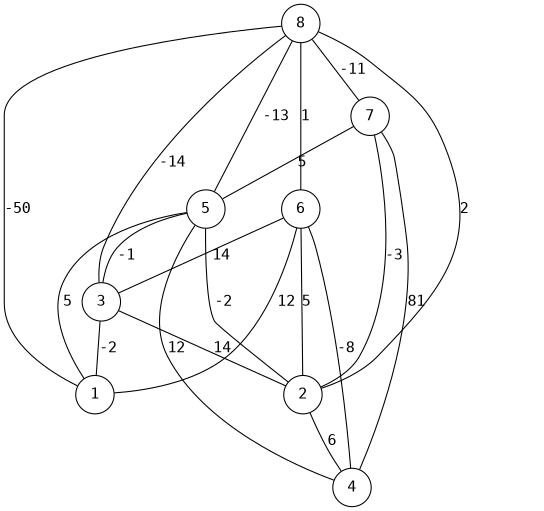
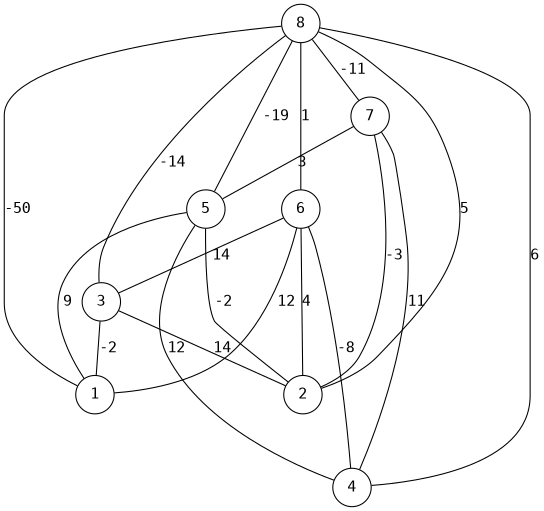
  graph {
    fontname="DejaVu Sans Mono"
    node [fontname="DejaVu Sans Mono" shape=circle]
    edge [fontname="DejaVu Sans Mono"]
    8
    1
    2
    3
    4
    5
    6
    7
    8 -- 1 [label=-50]
-   8 -- 2 [label=2]
+   8 -- 2 [label=5]
    8 -- 3 [label=-14]
-   2 -- 4 [label=6]
-   8 -- 5 [label=-13]
+   8 -- 4 [label=6]
+   8 -- 5 [label=-19]
    8 -- 6 [label=1]
    8 -- 7 [label=-11]
    3 -- 1 [label=-2]
    3 -- 2 [label=14]
-   5 -- 1 [label=5]
+   5 -- 1 [label=9]
    5 -- 2 [label=-2]
-   5 -- 3 [label=-1]
    5 -- 4 [label=12]
    6 -- 1 [label=12]
-   6 -- 2 [label=5]
+   6 -- 2 [label=4]
    6 -- 3 [label=14]
    6 -- 4 [label=-8]
    7 -- 2 [label=-3]
-   7 -- 4 [label=81]
-   7 -- 5 [label=5]
+   7 -- 4 [label=11]
+   7 -- 5 [label=3]
  }
